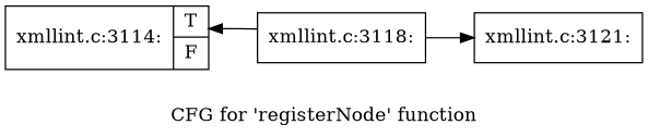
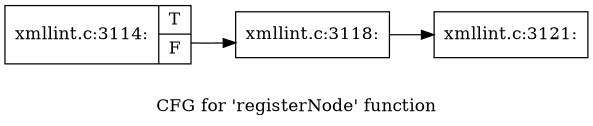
  digraph {
    label="CFG for 'registerNode' function"
    rankdir=LR
    node [shape=record]
    n1 [label="{xmllint.c:3114:|{<s0>T|<s1>F}}"]
    n2 [label="{xmllint.c:3118:}"]
    n3 [label="{xmllint.c:3121:}"]
-   n2 -> n1
+   n1 -> n2
    n2 -> n3
  }
